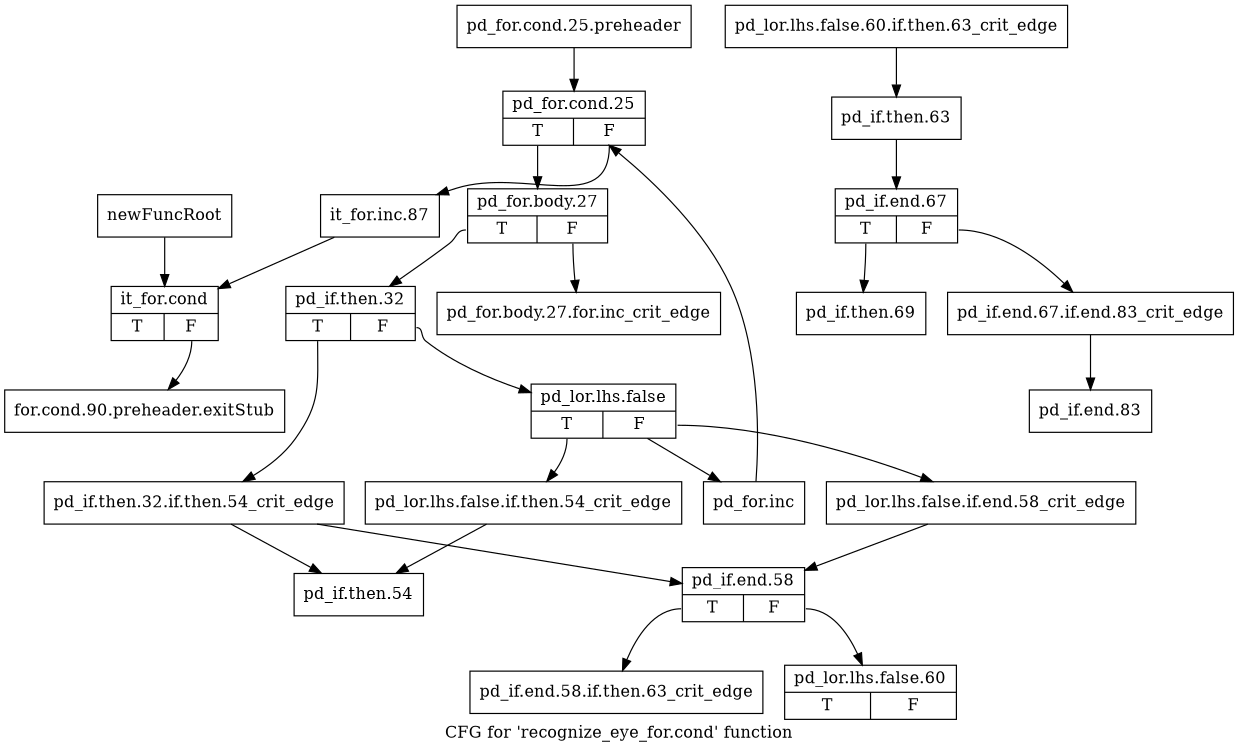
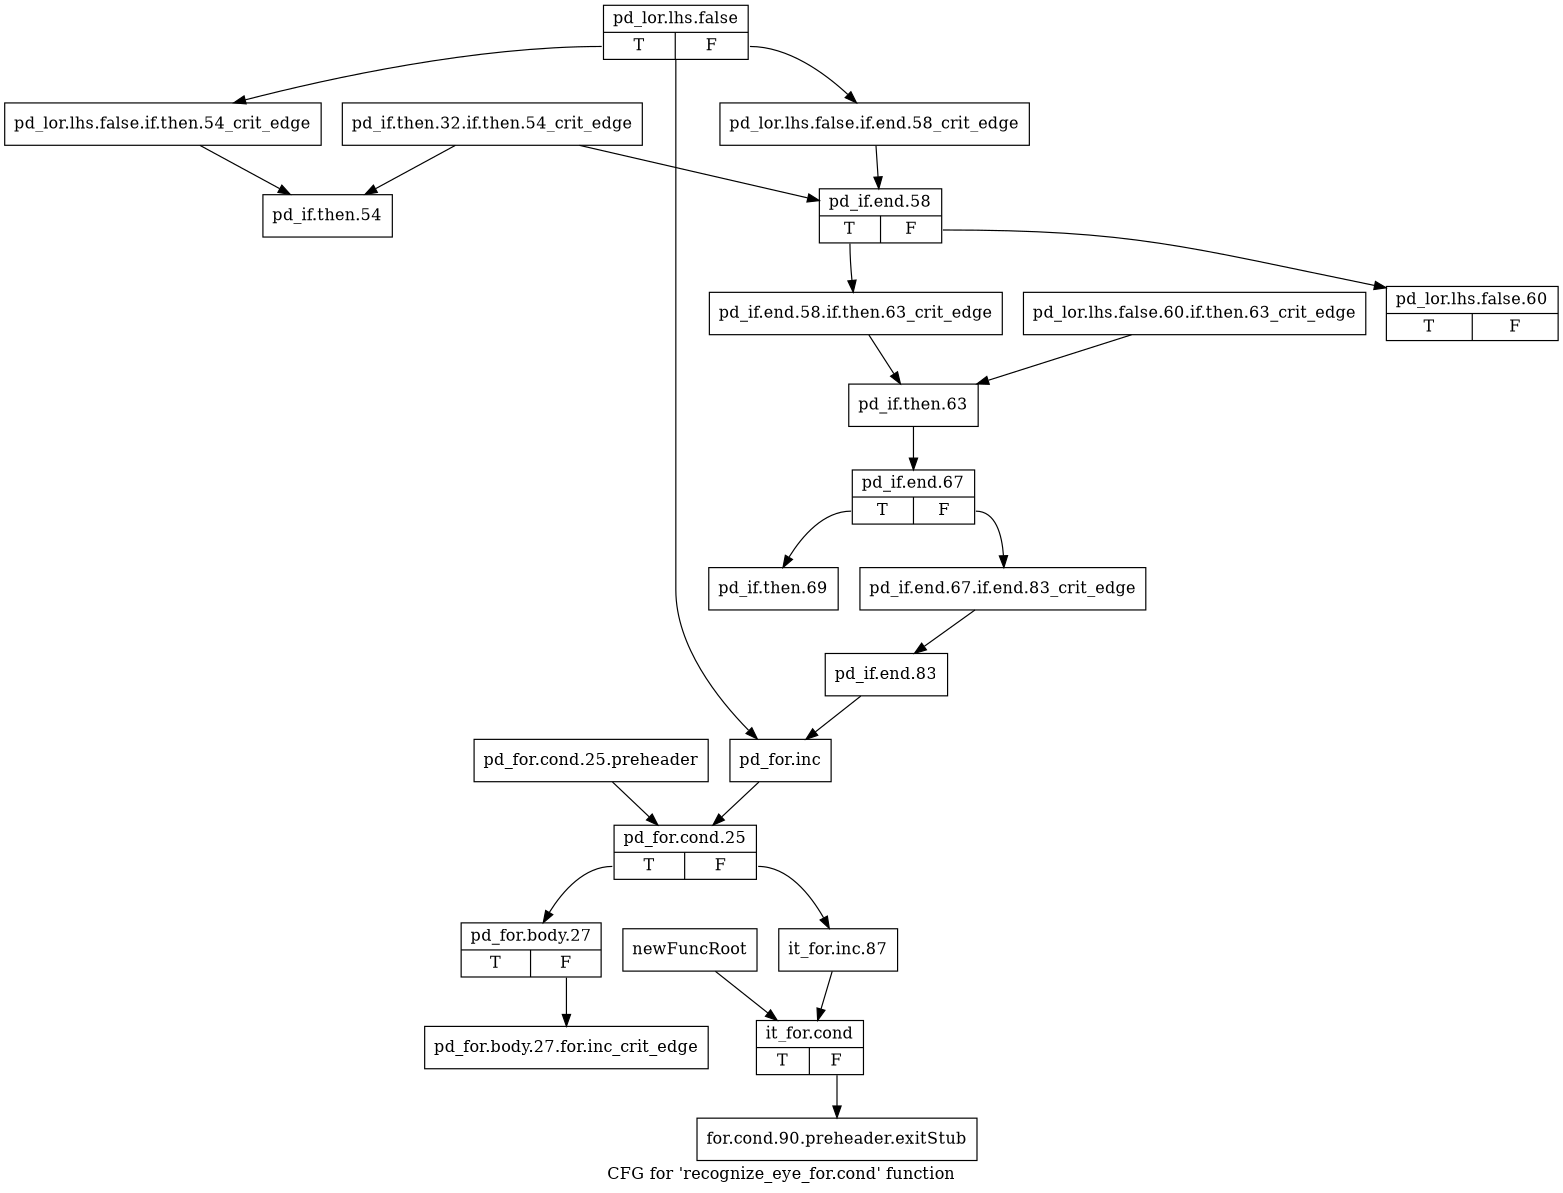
  digraph {
    label="CFG for 'recognize_eye_for.cond' function"
    node [shape=record]
    n1 [label="{newFuncRoot}"]
    n2 [label="{it_for.cond|{<s0>T|<s1>F}}"]
    n3 [label="{for.cond.90.preheader.exitStub}"]
    n4 [label="{pd_for.cond.25.preheader}"]
    n5 [label="{pd_for.cond.25|{<s0>T|<s1>F}}"]
    n6 [label="{pd_for.body.27|{<s0>T|<s1>F}}"]
    n7 [label="{it_for.inc.87}"]
-   n8 [label="{pd_if.then.32|{<s0>T|<s1>F}}"]
    n9 [label="{pd_for.body.27.for.inc_crit_edge}"]
    n10 [label="{pd_if.then.32.if.then.54_crit_edge}"]
    n11 [label="{pd_lor.lhs.false|{<s0>T|<s1>F}}"]
    n12 [label="{pd_if.then.54}"]
    n13 [label="{pd_if.end.58|{<s0>T|<s1>F}}"]
    n14 [label="{pd_for.inc}"]
    n15 [label="{pd_lor.lhs.false.if.then.54_crit_edge}"]
    n16 [label="{pd_lor.lhs.false.if.end.58_crit_edge}"]
    n17 [label="{pd_if.end.58.if.then.63_crit_edge}"]
    n18 [label="{pd_lor.lhs.false.60|{<s0>T|<s1>F}}"]
    n19 [label="{pd_if.then.63}"]
    n20 [label="{pd_if.end.67|{<s0>T|<s1>F}}"]
    n21 [label="{pd_lor.lhs.false.60.if.then.63_crit_edge}"]
    n22 [label="{pd_if.then.69}"]
    n23 [label="{pd_if.end.67.if.end.83_crit_edge}"]
    n24 [label="{pd_if.end.83}"]
    n1 -> n2
    n2 -> n3 [tailport=s1]
    n4 -> n5
    n5 -> n6 [tailport=s0]
    n5 -> n7 [tailport=s1]
-   n6 -> n8 [tailport=s0]
    n6 -> n9 [tailport=s1]
    n7 -> n2
-   n8 -> n10 [tailport=s0]
-   n8 -> n11 [tailport=s1]
    n10 -> n12
    n10 -> n13
    n11 -> n14
    n11 -> n15 [tailport=s0]
    n11 -> n16 [tailport=s1]
    n13 -> n17 [tailport=s0]
    n13 -> n18 [tailport=s1]
    n14 -> n5
    n15 -> n12
    n16 -> n13
+   n17 -> n19
    n19 -> n20
    n20 -> n22 [tailport=s0]
    n20 -> n23 [tailport=s1]
    n21 -> n19
    n23 -> n24
+   n24 -> n14
  }
